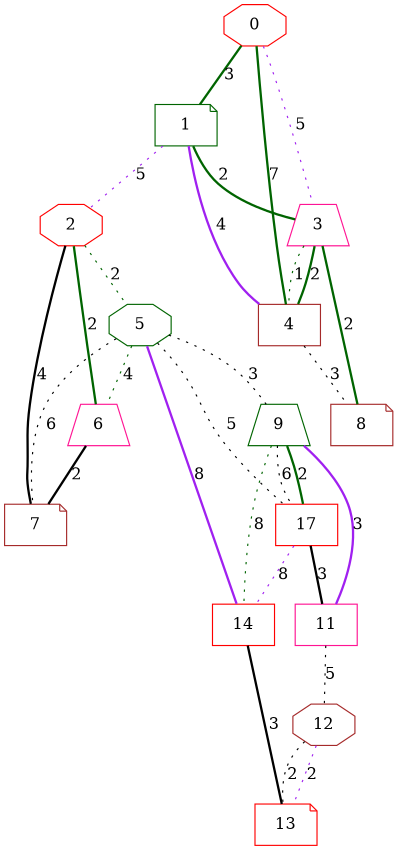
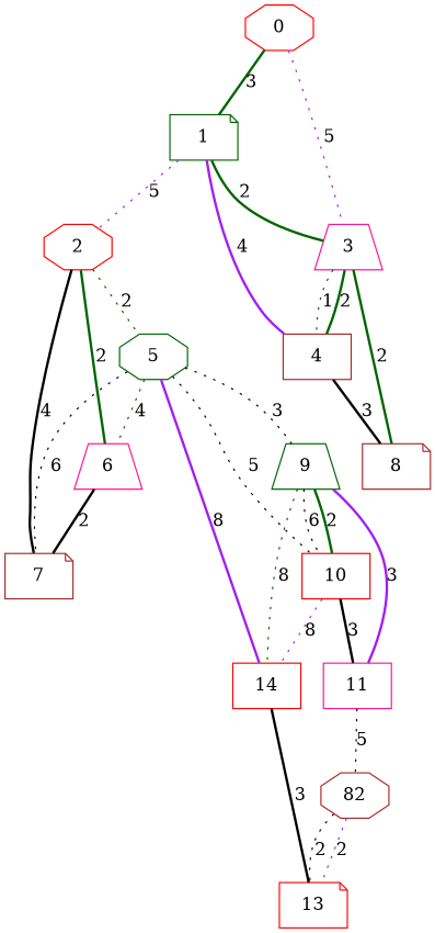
  graph {
    node [color=red shape=note weight=1]
    edge [color=darkgreen style=bold]
    1 [color=darkgreen]
    0 [shape=octagon]
    3 [color=deeppink shape=trapezium]
    4 [color=brown shape=box]
    2 [shape=octagon]
    8 [color=brown]
    5 [color=darkgreen shape=octagon]
    6 [color=deeppink shape=trapezium]
    7 [color=brown]
    9 [color=darkgreen shape=trapezium]
-   10 [shape=box label=17]
+   10 [shape=box]
    14 [shape=box weight=4]
    11 [color=deeppink shape=box]
    13
-   12 [color=brown shape=octagon]
+   12 [color=brown shape=octagon label=82]
    1 -- 3 [label=2]
    1 -- 4 [color=purple label=4]
    1 -- 2 [color=purple label=5 style=dotted]
    0 -- 1 [label=3]
    0 -- 3 [color=purple label=5 style=dotted]
-   0 -- 4 [label=7]
    3 -- 4 [label=1 style=dotted]
    3 -- 4 [label=2]
    3 -- 8 [label=2]
-   4 -- 8 [color=black label=3 style=dotted]
+   4 -- 8 [color=black label=3]
    2 -- 5 [label=2 style=dotted]
    2 -- 6 [label=2]
    2 -- 7 [color=black label=4]
    5 -- 6 [label=4 style=dotted]
    5 -- 7 [color=black label=6 style=dotted]
    5 -- 9 [color=black label=3 style=dotted]
    5 -- 10 [color=black label=5 style=dotted]
    5 -- 14 [color=purple label=8]
    6 -- 7 [color=black label=2]
    9 -- 10 [label=2]
    9 -- 10 [color=black label=6 style=dotted]
    9 -- 14 [label=8 style=dotted]
    9 -- 11 [color=purple label=3]
    10 -- 14 [color=purple label=8 style=dotted]
    10 -- 11 [color=black label=3]
    14 -- 13 [color=black label=3]
    11 -- 12 [color=black label=5 style=dotted]
    12 -- 13 [color=black label=2 style=dotted]
    12 -- 13 [color=purple label=2 style=dotted]
  }
